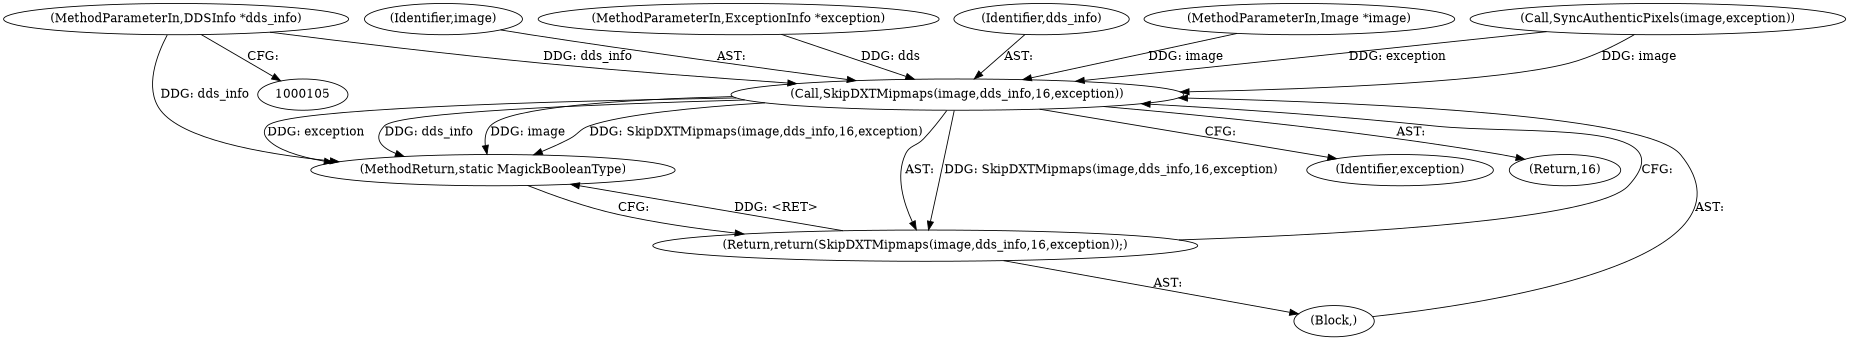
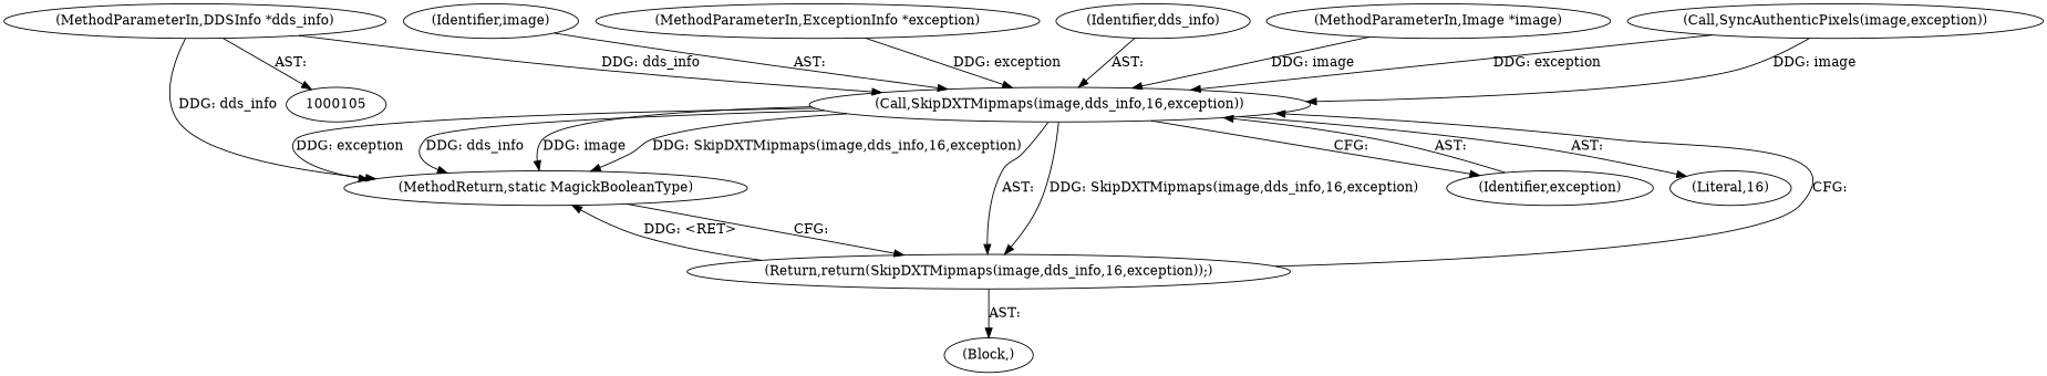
  digraph {
    fontname="DejaVu Serif"
    node [fontname="DejaVu Serif"]
    edge [fontname="DejaVu Serif"]
    n1 [label="(MethodParameterIn,DDSInfo *dds_info)"]
    n2 [label="(Call,SkipDXTMipmaps(image,dds_info,16,exception))"]
    n3 [label="(MethodReturn,static MagickBooleanType)"]
    1000105
    n5 [label="(Return,return(SkipDXTMipmaps(image,dds_info,16,exception));)"]
    n6 [label="(Identifier,exception)"]
-   n7 [label="(Return,16)"]
+   n7 [label="(Literal,16)"]
    n8 [label="(Block,)"]
    n9 [label="(Identifier,image)"]
    n10 [label="(MethodParameterIn,ExceptionInfo *exception)"]
    n11 [label="(Identifier,dds_info)"]
    n12 [label="(MethodParameterIn,Image *image)"]
    n13 [label="(Call,SyncAuthenticPixels(image,exception))"]
    n1 -> n2 [label="DDG: dds_info"]
    n1 -> n3 [label="DDG: dds_info"]
-   n1 -> 1000105 [label="CFG: "]
+   n1 -> 1000105 [label="AST: "]
    n2 -> n3 [label="DDG: SkipDXTMipmaps(image,dds_info,16,exception)"]
    n2 -> n3 [label="DDG: exception"]
    n2 -> n3 [label="DDG: dds_info"]
    n2 -> n3 [label="DDG: image"]
    n2 -> n5 [label="AST: "]
    n2 -> n5 [label="DDG: SkipDXTMipmaps(image,dds_info,16,exception)"]
    n2 -> n6 [label="CFG: "]
    n2 -> n7 [label="AST: "]
    n3 -> n5 [label="CFG: "]
    n5 -> n2 [label="CFG: "]
    n5 -> n3 [label="DDG: <RET>"]
    n5 -> n8 [label="AST: "]
-   n8 -> n2 [label="AST: "]
+   n6 -> n2 [label="AST: "]
    n9 -> n2 [label="AST: "]
-   n10 -> n2 [label="DDG: dds"]
+   n10 -> n2 [label="DDG: exception"]
    n11 -> n2 [label="AST: "]
    n12 -> n2 [label="DDG: image"]
    n13 -> n2 [label="DDG: image"]
    n13 -> n2 [label="DDG: exception"]
  }
